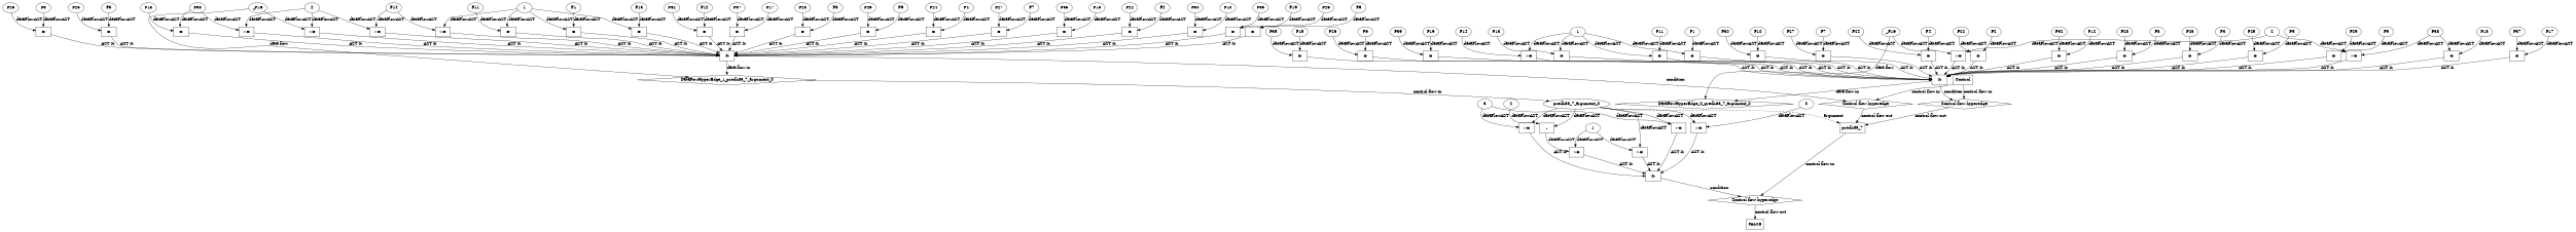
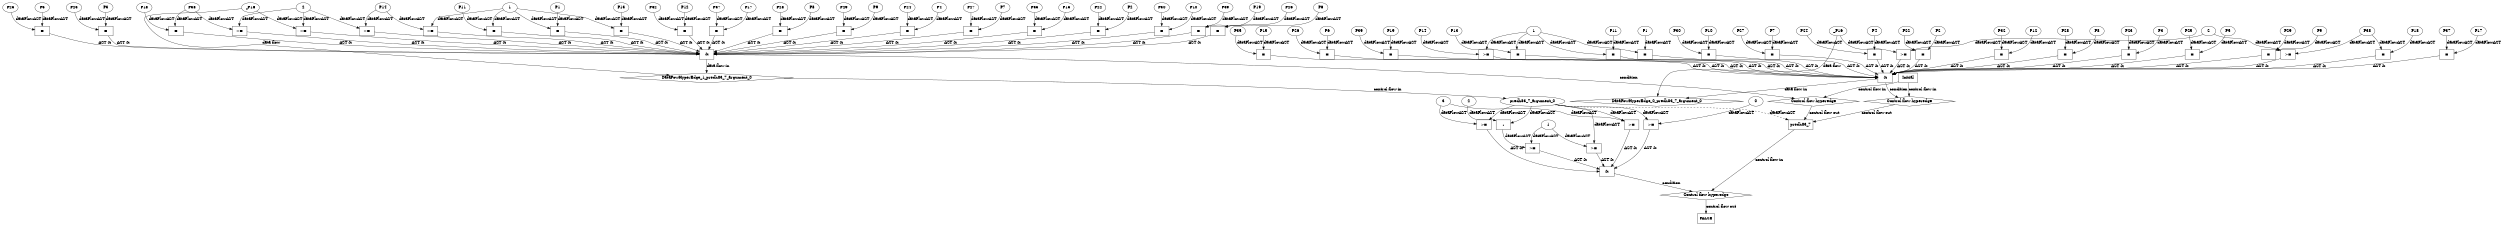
  digraph {
    n1 [label=predh83_7 nodeName=predh83_7 shape=rect]
    n2 [label="Control flow hyperedge" nodeName=ControlFowHyperEdge_2 shape=diamond]
    n3 [label=FALSE nodeName=FALSE shape=rect]
-   n4 [label=Control nodeName=Initial shape=rect]
+   n4 [label=Initial nodeName=Initial shape=rect]
    n5 [label="Control flow hyperedge" nodeName=ControlFowHyperEdge_0 shape=diamond]
    n6 [label="Control flow hyperedge" nodeName=ControlFowHyperEdge_1 shape=diamond]
    n7 [label=predh83_7_argument_0 nodeName=argument0 shape=oval]
    n8 [label=">=" nodeName=xxxFALSE___predh83_7_2xxxguard3_node_0 shape=rect]
    n9 [label=">=" nodeName=xxxFALSE___predh83_7_2xxxguard_0_node_0 shape=rect]
    n10 [label="-" nodeName=xxxFALSE___predh83_7_2xxxguard1_node_1 shape=rect]
    n11 [label=">=" nodeName=xxxFALSE___predh83_7_2xxxguard4_node_0 shape=rect]
    n12 [label=">=" nodeName=xxxFALSE___predh83_7_2xxxguard2_node_0 shape=rect]
    n13 [label="&" nodeName=xxxFALSE___predh83_7_2xxx_and shape=rect]
    n14 [label=">=" nodeName=xxxFALSE___predh83_7_2xxxguard1_node_0 shape=rect]
    n15 [label="&" nodeName=xxxpredh83_7___Initial_0xxx_and shape=rect]
    n16 [label=DataFowHyperEdge_0_predh83_7_argument_0 nodeName=DataFowHyperEdge_0_predh83_7_argument_0 shape=diamond]
    n17 [label="=" nodeName=xxxpredh83_7___Initial_0xxxguard19_node_0 shape=rect]
    n18 [label=P17 nodeName=xxxpredh83_7___Initial_0xxxguard19_node_1]
    n19 [label=P37 nodeName=xxxpredh83_7___Initial_0xxxguard19_node_2]
    n20 [label="=" nodeName=xxxpredh83_7___Initial_0xxxguard14_node_0 shape=rect]
    n21 [label=P15 nodeName=xxxpredh83_7___Initial_0xxxguard14_node_1]
    n22 [label=P35 nodeName=xxxpredh83_7___Initial_0xxxguard14_node_2]
    n23 [label="=" nodeName=xxxpredh83_7___Initial_0xxxguard7_node_0 shape=rect]
    n24 [label=P6 nodeName=xxxpredh83_7___Initial_0xxxguard7_node_1]
    n25 [label=P26 nodeName=xxxpredh83_7___Initial_0xxxguard7_node_2]
    n26 [label="=" nodeName=xxxpredh83_7___Initial_0xxxguard6_node_0 shape=rect]
    n27 [label=P19 nodeName=xxxpredh83_7___Initial_0xxxguard6_node_1]
    n28 [label=P39 nodeName=xxxpredh83_7___Initial_0xxxguard6_node_2]
    n29 [label=">=" nodeName=xxxpredh83_7___Initial_0xxxguard9_node_0 shape=rect]
    n30 [label=P14 nodeName=xxxpredh83_7___Initial_0xxxguard9_node_2]
    n31 [label=1 nodeName=xxxpredh83_7___Initial_0xxxguard2_node_1]
    n32 [label="=" nodeName=xxxpredh83_7___Initial_0xxxguard2_node_0 shape=rect]
    n33 [label="=" nodeName=xxxpredh83_7___Initial_0xxxguard5_node_0 shape=rect]
    n34 [label="=" nodeName=xxxpredh83_7___Initial_0xxxguard12_node_0 shape=rect]
    n35 [label="=" nodeName=xxxpredh83_7___Initial_0xxxguard8_node_0 shape=rect]
    n36 [label=P10 nodeName=xxxpredh83_7___Initial_0xxxguard8_node_1]
    n37 [label=P30 nodeName=xxxpredh83_7___Initial_0xxxguard8_node_2]
    n38 [label="=" nodeName=xxxpredh83_7___Initial_0xxxguard_0_node_0 shape=rect]
    n39 [label=P7 nodeName=xxxpredh83_7___Initial_0xxxguard_0_node_1]
    n40 [label=P27 nodeName=xxxpredh83_7___Initial_0xxxguard_0_node_2]
    n41 [label="=" nodeName=xxxpredh83_7___Initial_0xxxguard17_node_0 shape=rect]
    n42 [label=P4 nodeName=xxxpredh83_7___Initial_0xxxguard17_node_1]
    n43 [label=P24 nodeName=xxxpredh83_7___Initial_0xxxguard17_node_2]
    n44 [label="=" nodeName=xxxpredh83_7___Initial_0xxxguard1_node_0 shape=rect]
    n45 [label=P2 nodeName=xxxpredh83_7___Initial_0xxxguard1_node_1]
    n46 [label=P22 nodeName=xxxpredh83_7___Initial_0xxxguard1_node_2]
    n47 [label="=" nodeName=xxxpredh83_7___Initial_0xxxguard15_node_0 shape=rect]
    n48 [label=P12 nodeName=xxxpredh83_7___Initial_0xxxguard15_node_1]
    n49 [label=P32 nodeName=xxxpredh83_7___Initial_0xxxguard15_node_2]
    n50 [label=P13 nodeName=xxxpredh83_7___Initial_0xxxguard2_node_2]
    n51 [label=P1 nodeName=xxxpredh83_7___Initial_0xxxguard5_node_2]
    n52 [label=P11 nodeName=xxxpredh83_7___Initial_0xxxguard12_node_2]
    n53 [label="=" nodeName=xxxpredh83_7___Initial_0xxxguard16_node_0 shape=rect]
    n54 [label=P8 nodeName=xxxpredh83_7___Initial_0xxxguard16_node_1]
    n55 [label=P28 nodeName=xxxpredh83_7___Initial_0xxxguard16_node_2]
    n56 [label="=" nodeName=xxxpredh83_7___Initial_0xxxguard3_node_0 shape=rect]
    n57 [label=P3 nodeName=xxxpredh83_7___Initial_0xxxguard3_node_1]
    n58 [label=P23 nodeName=xxxpredh83_7___Initial_0xxxguard3_node_2]
    n59 [label="=" nodeName=xxxpredh83_7___Initial_0xxxguard11_node_0 shape=rect]
    n60 [label=P5 nodeName=xxxpredh83_7___Initial_0xxxguard11_node_1]
    n61 [label=P25 nodeName=xxxpredh83_7___Initial_0xxxguard11_node_2]
    n62 [label=">=" nodeName=xxxpredh83_7___Initial_0xxxguard18_node_0 shape=rect]
    n63 [label=P38 nodeName=xxxpredh83_7___Initial_0xxxguard10_node_2]
    n64 [label="=" nodeName=xxxpredh83_7___Initial_0xxxguard10_node_0 shape=rect]
    n65 [label=2 nodeName=xxxpredh83_7___Initial_0xxxguard13_node_2]
    n66 [label=">=" nodeName=xxxpredh83_7___Initial_0xxxguard13_node_0 shape=rect]
    n67 [label="=" nodeName=xxxpredh83_7___Initial_0xxxguard4_node_0 shape=rect]
    n68 [label=P9 nodeName=xxxpredh83_7___Initial_0xxxguard4_node_1]
    n69 [label=P29 nodeName=xxxpredh83_7___Initial_0xxxguard4_node_2]
    n70 [label=_P16 nodeName=xxxpredh83_7___Initial_0xxxdataFlow_0_node_0]
    n71 [label=P18 nodeName=xxxpredh83_7___Initial_0xxxguard10_node_1]
    n72 [label="&" nodeName=xxxpredh83_7___Initial_1xxx_and shape=rect]
    n73 [label=DataFowHyperEdge_1_predh83_7_argument_0 nodeName=DataFowHyperEdge_1_predh83_7_argument_0 shape=diamond]
    n74 [label="=" nodeName=xxxpredh83_7___Initial_1xxxguard18_node_0 shape=rect]
    n75 [label=P3 nodeName=xxxpredh83_7___Initial_1xxxguard18_node_1]
    n76 [label=P23 nodeName=xxxpredh83_7___Initial_1xxxguard18_node_2]
    n77 [label="=" nodeName=xxxpredh83_7___Initial_1xxxguard6_node_0 shape=rect]
    n78 [label=P18 nodeName=xxxpredh83_7___Initial_1xxxguard6_node_1]
    n79 [label=P38 nodeName=xxxpredh83_7___Initial_1xxxguard5_node_1]
    n80 [label=">=" nodeName=xxxpredh83_7___Initial_1xxxguard5_node_0 shape=rect]
    n81 [label="=" nodeName=xxxpredh83_7___Initial_1xxxguard2_node_0 shape=rect]
    n82 [label=P12 nodeName=xxxpredh83_7___Initial_1xxxguard2_node_1]
    n83 [label=P32 nodeName=xxxpredh83_7___Initial_1xxxguard2_node_2]
    n84 [label="=" nodeName=xxxpredh83_7___Initial_1xxxguard10_node_0 shape=rect]
    n85 [label=P17 nodeName=xxxpredh83_7___Initial_1xxxguard10_node_1]
    n86 [label=P37 nodeName=xxxpredh83_7___Initial_1xxxguard10_node_2]
    n87 [label="=" nodeName=xxxpredh83_7___Initial_1xxxguard4_node_0 shape=rect]
    n88 [label=P8 nodeName=xxxpredh83_7___Initial_1xxxguard4_node_1]
    n89 [label=P28 nodeName=xxxpredh83_7___Initial_1xxxguard4_node_2]
    n90 [label="=" nodeName=xxxpredh83_7___Initial_1xxxguard8_node_0 shape=rect]
    n91 [label=P9 nodeName=xxxpredh83_7___Initial_1xxxguard8_node_1]
    n92 [label=P29 nodeName=xxxpredh83_7___Initial_1xxxguard8_node_2]
    n93 [label="=" nodeName=xxxpredh83_7___Initial_1xxxguard16_node_0 shape=rect]
    n94 [label=P11 nodeName=xxxpredh83_7___Initial_1xxxguard16_node_2]
    n95 [label=1 nodeName=xxxpredh83_7___Initial_1xxxguard1_node_1]
    n96 [label="=" nodeName=xxxpredh83_7___Initial_1xxxguard15_node_0 shape=rect]
    n97 [label="=" nodeName=xxxpredh83_7___Initial_1xxxguard1_node_0 shape=rect]
    n98 [label=">=" nodeName=xxxpredh83_7___Initial_1xxxguard14_node_0 shape=rect]
    n99 [label="=" nodeName=xxxpredh83_7___Initial_1xxxguard11_node_0 shape=rect]
    n100 [label=P4 nodeName=xxxpredh83_7___Initial_1xxxguard11_node_1]
    n101 [label=P24 nodeName=xxxpredh83_7___Initial_1xxxguard11_node_2]
    n102 [label="=" nodeName=xxxpredh83_7___Initial_1xxxguard17_node_0 shape=rect]
    n103 [label=P7 nodeName=xxxpredh83_7___Initial_1xxxguard17_node_1]
    n104 [label=P27 nodeName=xxxpredh83_7___Initial_1xxxguard17_node_2]
    n105 [label="=" nodeName=xxxpredh83_7___Initial_1xxxguard20_node_0 shape=rect]
    n106 [label=P15 nodeName=xxxpredh83_7___Initial_1xxxguard20_node_1]
    n107 [label=P35 nodeName=xxxpredh83_7___Initial_1xxxguard20_node_2]
    n108 [label="=" nodeName=xxxpredh83_7___Initial_1xxxguard3_node_0 shape=rect]
    n109 [label=P2 nodeName=xxxpredh83_7___Initial_1xxxguard3_node_1]
    n110 [label=P22 nodeName=xxxpredh83_7___Initial_1xxxguard3_node_2]
    n111 [label="=" nodeName=xxxpredh83_7___Initial_1xxxguard13_node_0 shape=rect]
    n112 [label=P10 nodeName=xxxpredh83_7___Initial_1xxxguard13_node_1]
    n113 [label=P30 nodeName=xxxpredh83_7___Initial_1xxxguard13_node_2]
    n114 [label=P13 nodeName=xxxpredh83_7___Initial_1xxxguard15_node_2]
    n115 [label="=" nodeName=xxxpredh83_7___Initial_1xxxguard12_node_0 shape=rect]
    n116 [label=P19 nodeName=xxxpredh83_7___Initial_1xxxguard12_node_1]
    n117 [label=P39 nodeName=xxxpredh83_7___Initial_1xxxguard12_node_2]
    n118 [label=">=" nodeName=xxxpredh83_7___Initial_1xxxguard9_node_0 shape=rect]
    n119 [label=P14 nodeName=xxxpredh83_7___Initial_1xxxguard9_node_1]
    n120 [label=2 nodeName=xxxpredh83_7___Initial_1xxxguard5_node_2]
    n121 [label=">=" nodeName=xxxpredh83_7___Initial_1xxxguard19_node_0 shape=rect]
    n122 [label="=" nodeName=xxxpredh83_7___Initial_1xxxguard_0_node_0 shape=rect]
    n123 [label=P6 nodeName=xxxpredh83_7___Initial_1xxxguard_0_node_1]
    n124 [label=P26 nodeName=xxxpredh83_7___Initial_1xxxguard_0_node_2]
    n125 [label=_P16 nodeName=xxxpredh83_7___Initial_1xxxdataFlow_0_node_0]
    n126 [label=P1 nodeName=xxxpredh83_7___Initial_1xxxguard1_node_2]
    n127 [label="=" nodeName=xxxpredh83_7___Initial_1xxxguard7_node_0 shape=rect]
    n128 [label=P5 nodeName=xxxpredh83_7___Initial_1xxxguard7_node_1]
    n129 [label=P25 nodeName=xxxpredh83_7___Initial_1xxxguard7_node_2]
    n130 [label=0 nodeName=xxxFALSE___predh83_7_2xxxguard3_node_2]
    n131 [label=3 nodeName=xxxFALSE___predh83_7_2xxxguard_0_node_1]
    n132 [label=2 nodeName=xxxFALSE___predh83_7_2xxxguard1_node_3]
    n133 [label=1 nodeName=xxxFALSE___predh83_7_2xxxguard1_node_4]
    n1 -> n2 [label="control flow in"]
    n2 -> n3 [label="control flow out"]
    n4 -> n5 [label="control flow in"]
    n4 -> n6 [label="control flow in"]
    n5 -> n1 [label="control flow out"]
    n6 -> n1 [label="control flow out"]
-   n7 -> n1 [label=argument style=dashed]
+   n7 -> n1 [label=dataFlowAST style=dashed]
    n7 -> n8 [label=dataFlowAST]
    n7 -> n9 [label=dataFlowAST]
    n7 -> n10 [label=dataFlowAST]
    n7 -> n11 [label=dataFlowAST]
    n7 -> n12 [label=dataFlowAST]
    n8 -> n13 [label="AST &"]
    n9 -> n13 [label="AST &"]
    n10 -> n14 [label=dataFlowAST]
    n11 -> n13 [label="AST &"]
    n12 -> n13 [label="AST &"]
    n13 -> n2 [label=condition]
    n14 -> n13 [label="AST &"]
    n15 -> n5 [label=condition]
    n15 -> n16 [label="data flow in"]
    n17 -> n15 [label="AST &"]
    n18 -> n17 [label=dataFlowAST]
    n19 -> n17 [label=dataFlowAST]
    n20 -> n15 [label="AST &"]
    n21 -> n20 [label=dataFlowAST]
    n22 -> n20 [label=dataFlowAST]
    n23 -> n15 [label="AST &"]
    n24 -> n23 [label=dataFlowAST]
    n25 -> n23 [label=dataFlowAST]
    n26 -> n15 [label="AST &"]
    n27 -> n26 [label=dataFlowAST]
    n28 -> n26 [label=dataFlowAST]
    n29 -> n15 [label="AST &"]
    n30 -> n29 [label=dataFlowAST]
    n31 -> n29 [label=dataFlowAST]
    n31 -> n32 [label=dataFlowAST]
    n31 -> n33 [label=dataFlowAST]
    n31 -> n34 [label=dataFlowAST]
    n32 -> n15 [label="AST &"]
    n33 -> n15 [label="AST &"]
    n34 -> n15 [label="AST &"]
    n35 -> n15 [label="AST &"]
    n36 -> n35 [label=dataFlowAST]
    n37 -> n35 [label=dataFlowAST]
    n38 -> n15 [label="AST &"]
    n39 -> n38 [label=dataFlowAST]
    n40 -> n38 [label=dataFlowAST]
    n41 -> n15 [label="AST &"]
    n42 -> n41 [label=dataFlowAST]
    n43 -> n41 [label=dataFlowAST]
    n44 -> n15 [label="AST &"]
    n45 -> n44 [label=dataFlowAST]
    n46 -> n44 [label=dataFlowAST]
    n47 -> n15 [label="AST &"]
    n48 -> n47 [label=dataFlowAST]
    n49 -> n47 [label=dataFlowAST]
    n50 -> n32 [label=dataFlowAST]
    n51 -> n33 [label=dataFlowAST]
    n52 -> n34 [label=dataFlowAST]
    n53 -> n15 [label="AST &"]
    n54 -> n53 [label=dataFlowAST]
    n55 -> n53 [label=dataFlowAST]
    n56 -> n15 [label="AST &"]
    n57 -> n56 [label=dataFlowAST]
    n58 -> n56 [label=dataFlowAST]
    n59 -> n15 [label="AST &"]
    n60 -> n59 [label=dataFlowAST]
    n61 -> n59 [label=dataFlowAST]
    n62 -> n15 [label="AST &"]
    n63 -> n62 [label=dataFlowAST]
    n63 -> n64 [label=dataFlowAST]
    n64 -> n15 [label="AST &"]
    n65 -> n62 [label=dataFlowAST]
    n65 -> n66 [label=dataFlowAST]
    n66 -> n15 [label="AST &"]
    n67 -> n15 [label="AST &"]
    n68 -> n67 [label=dataFlowAST]
    n69 -> n67 [label=dataFlowAST]
    n70 -> n16 [label="data flow"]
    n70 -> n66 [label=dataFlowAST]
    n71 -> n64 [label=dataFlowAST]
    n72 -> n6 [label=condition]
    n72 -> n73 [label="data flow in"]
    n73 -> n7 [label="control flow in"]
    n74 -> n72 [label="AST &"]
    n75 -> n74 [label=dataFlowAST]
    n76 -> n74 [label=dataFlowAST]
    n77 -> n72 [label="AST &"]
    n78 -> n77 [label=dataFlowAST]
    n79 -> n77 [label=dataFlowAST]
    n79 -> n80 [label=dataFlowAST]
    n80 -> n72 [label="AST &"]
    n81 -> n72 [label="AST &"]
    n82 -> n81 [label=dataFlowAST]
    n83 -> n81 [label=dataFlowAST]
    n84 -> n72 [label="AST &"]
    n85 -> n84 [label=dataFlowAST]
    n86 -> n84 [label=dataFlowAST]
    n87 -> n72 [label="AST &"]
    n88 -> n87 [label=dataFlowAST]
    n89 -> n87 [label=dataFlowAST]
    n90 -> n72 [label="AST &"]
    n91 -> n90 [label=dataFlowAST]
    n92 -> n90 [label=dataFlowAST]
    n93 -> n72 [label="AST &"]
    n94 -> n93 [label=dataFlowAST]
    n95 -> n93 [label=dataFlowAST]
    n95 -> n96 [label=dataFlowAST]
    n95 -> n97 [label=dataFlowAST]
    n95 -> n98 [label=dataFlowAST]
    n96 -> n72 [label="AST &"]
    n97 -> n72 [label="AST &"]
    n98 -> n72 [label="AST &"]
    n99 -> n72 [label="AST &"]
    n100 -> n99 [label=dataFlowAST]
    n101 -> n99 [label=dataFlowAST]
    n102 -> n72 [label="AST &"]
    n103 -> n102 [label=dataFlowAST]
    n104 -> n102 [label=dataFlowAST]
    n105 -> n72 [label="AST &"]
    n106 -> n105 [label=dataFlowAST]
    n107 -> n105 [label=dataFlowAST]
    n108 -> n72 [label="AST &"]
    n109 -> n108 [label=dataFlowAST]
    n110 -> n108 [label=dataFlowAST]
    n111 -> n72 [label="AST &"]
    n112 -> n111 [label=dataFlowAST]
    n113 -> n111 [label=dataFlowAST]
    n114 -> n96 [label=dataFlowAST]
    n115 -> n72 [label="AST &"]
    n116 -> n115 [label=dataFlowAST]
    n117 -> n115 [label=dataFlowAST]
    n118 -> n72 [label="AST &"]
    n119 -> n98 [label=dataFlowAST]
    n119 -> n118 [label=dataFlowAST]
    n120 -> n80 [label=dataFlowAST]
    n120 -> n118 [label=dataFlowAST]
    n120 -> n121 [label=dataFlowAST]
    n121 -> n72 [label="AST &"]
    n122 -> n72 [label="AST &"]
    n123 -> n122 [label=dataFlowAST]
    n124 -> n122 [label=dataFlowAST]
    n125 -> n73 [label="data flow"]
    n125 -> n121 [label=dataFlowAST]
    n126 -> n97 [label=dataFlowAST]
    n127 -> n72 [label="AST &"]
    n128 -> n127 [label=dataFlowAST]
    n129 -> n127 [label=dataFlowAST]
    n130 -> n8 [label=dataFlowAST]
    n131 -> n9 [label=dataFlowAST]
    n131 -> n12 [label=dataFlowAST]
    n132 -> n10 [label=dataFlowAST]
    n133 -> n11 [label=dataFlowAST]
    n133 -> n14 [label=dataFlowAST]
  }
